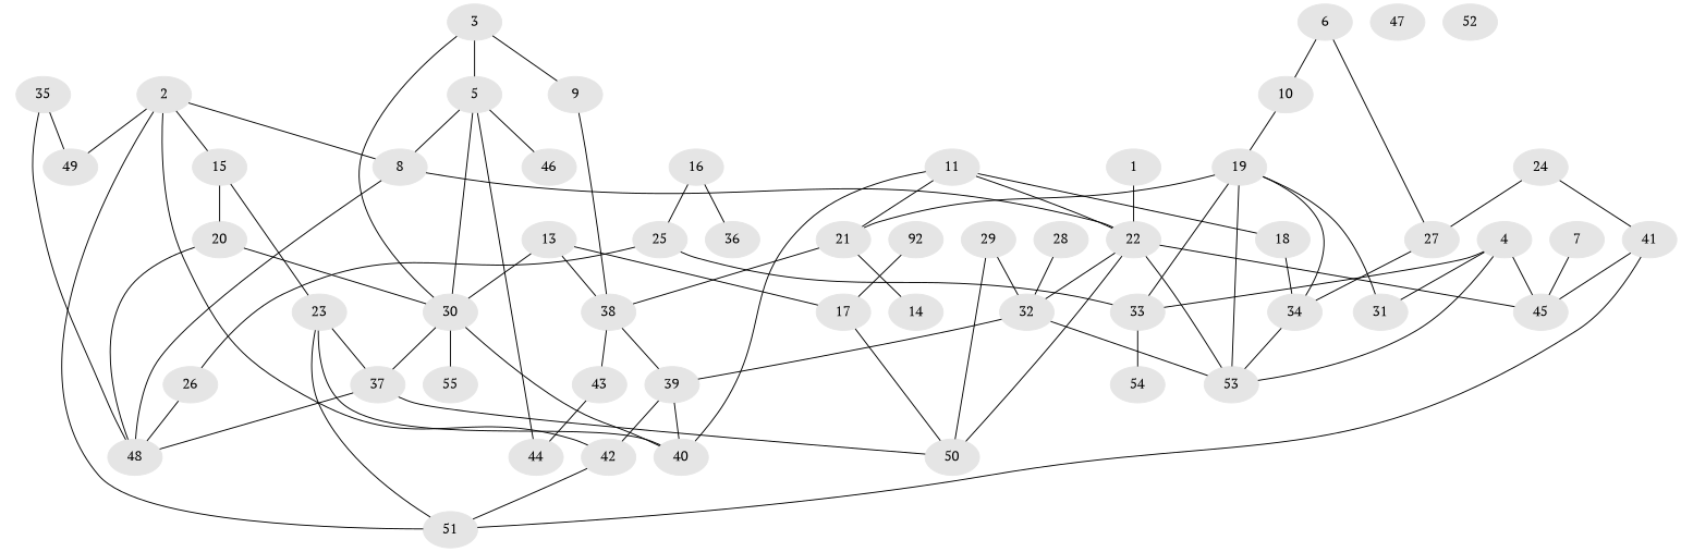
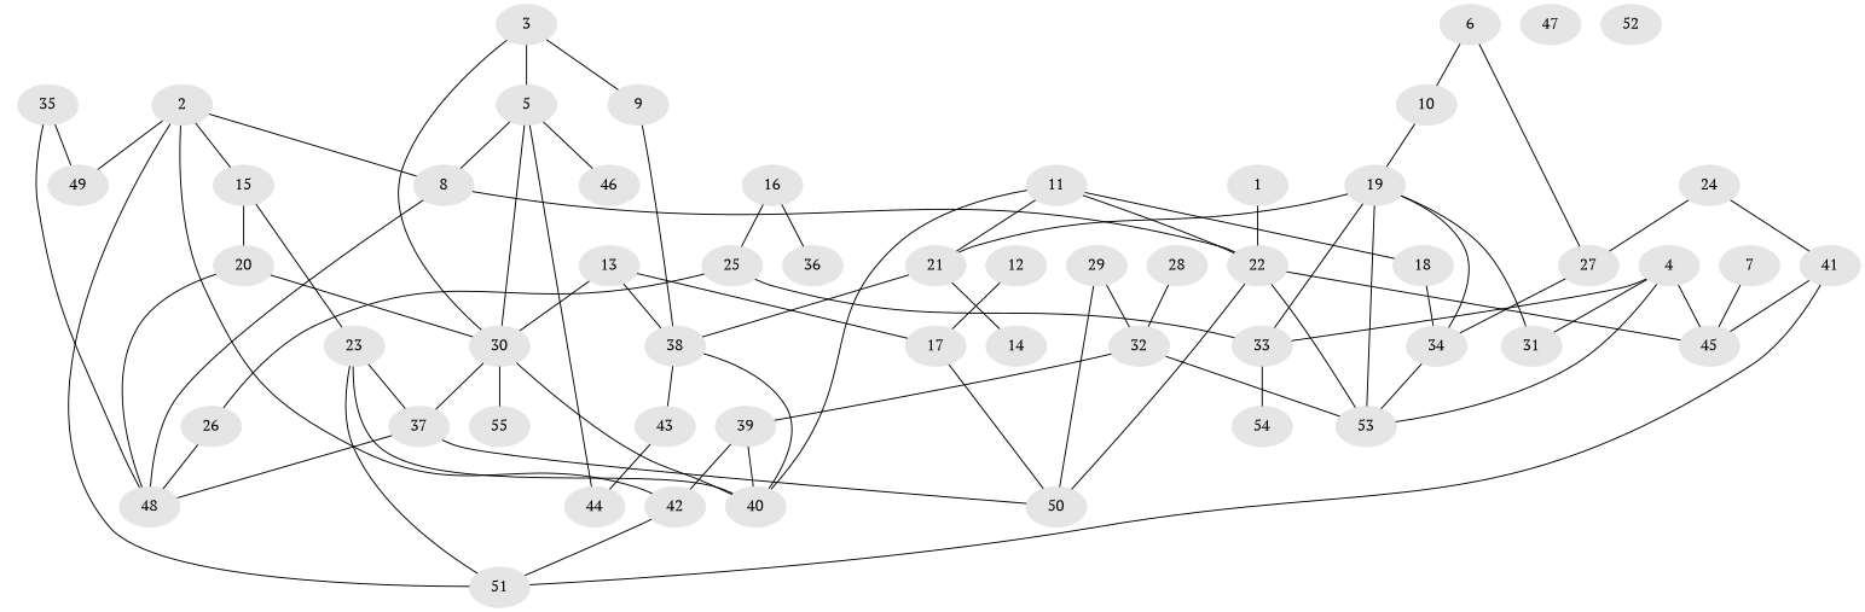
  graph {
    fontname="PT Serif"
    node [color=gray90 fontname="PT Serif" style=filled]
    edge [fontname="PT Serif"]
    1
    22
    45
    53
    50
    32
    2
    8
    15
    42
    49
    51
    48
    20
    23
    3
    5
    9
    30
    44
    46
    38
    40
    37
    55
    4
    31
    33
    54
    6
    10
    27
    19
    34
    7
    39
    43
    21
    11
    18
    14
-   12 [label=92]
+   12
    17
    13
    16
    25
    36
    26
    28
    24
    41
    29
    35
    47
    52
    1 -- 22
    22 -- 45
    22 -- 53
    22 -- 50
-   22 -- 32
    32 -- 53
    32 -- 39
    2 -- 8
    2 -- 15
    2 -- 42
    2 -- 49
    2 -- 51
    8 -- 22
    8 -- 48
    15 -- 20
    15 -- 23
    42 -- 51
    20 -- 48
    20 -- 30
    23 -- 51
    23 -- 40
    23 -- 37
    3 -- 5
    3 -- 9
    3 -- 30
    5 -- 8
    5 -- 30
    5 -- 44
    5 -- 46
    9 -- 38
    30 -- 40
    30 -- 37
    30 -- 55
-   38 -- 39
+   38 -- 40
    38 -- 43
    37 -- 50
    37 -- 48
    4 -- 45
    4 -- 53
    4 -- 31
    4 -- 33
    33 -- 54
    6 -- 10
    6 -- 27
    10 -- 19
    27 -- 34
    19 -- 53
    19 -- 31
    19 -- 33
    19 -- 34
    19 -- 21
    34 -- 53
    7 -- 45
    39 -- 42
    39 -- 40
    43 -- 44
    21 -- 38
    21 -- 14
    11 -- 22
    11 -- 40
    11 -- 21
    11 -- 18
    18 -- 34
    12 -- 17
    17 -- 50
    13 -- 30
    13 -- 38
    13 -- 17
    16 -- 25
    16 -- 36
    25 -- 33
    25 -- 26
    26 -- 48
    28 -- 32
    24 -- 27
    24 -- 41
    41 -- 45
    41 -- 51
    29 -- 50
    29 -- 32
    35 -- 49
    35 -- 48
  }
